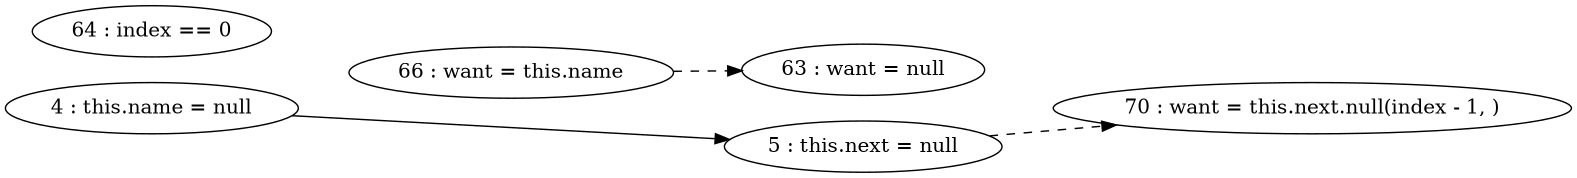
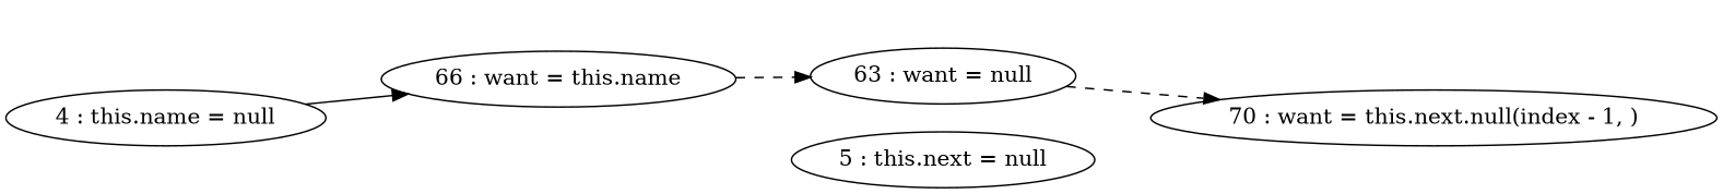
  digraph {
    rankdir=LR
    edge [style=dashed]
    "4 : this.name = null"
    "66 : want = this.name"
    "63 : want = null"
    "5 : this.next = null"
    n5 [label="70 : want = this.next.null(index - 1, )"]
-   "64 : index == 0"
-   "4 : this.name = null" -> "5 : this.next = null" [style=""]
+   "4 : this.name = null" -> "66 : want = this.name" [style=""]
    "66 : want = this.name" -> "63 : want = null"
-   "5 : this.next = null" -> n5
+   "63 : want = null" -> n5
  }
